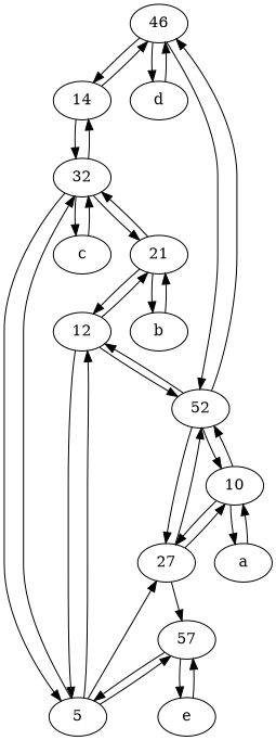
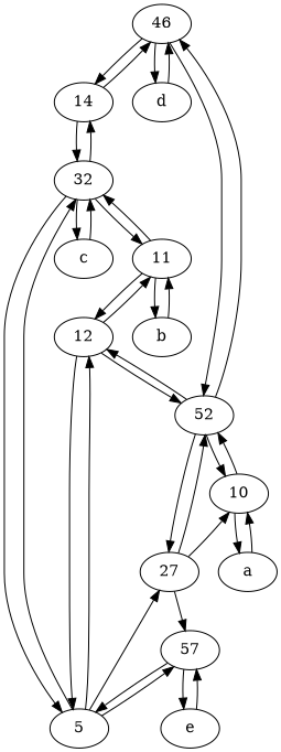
  digraph {
    n1 [label=46]
    14
    32
    d
    52
    27
    10
    n8 [label=12]
-   21
+   21 [label=11]
    5
    c
    57
    a
    e
    b
    n1 -> 14
    n1 -> d
    n1 -> 52
    14 -> n1
    14 -> 32
    32 -> 14
    32 -> 21
    32 -> 5
    32 -> c
    d -> n1
    52 -> n1
    52 -> 27
    52 -> 10
    52 -> n8
    27 -> 52
    27 -> 10
    27 -> 57
    10 -> 52
-   10 -> 27
    10 -> a
    n8 -> 52
    n8 -> 21
    n8 -> 5
    21 -> 32
    21 -> n8
    21 -> b
    5 -> 32
    5 -> 27
    5 -> n8
    5 -> 57
    c -> 32
    57 -> 5
    57 -> e
    a -> 10
    e -> 57
    b -> 21
  }
